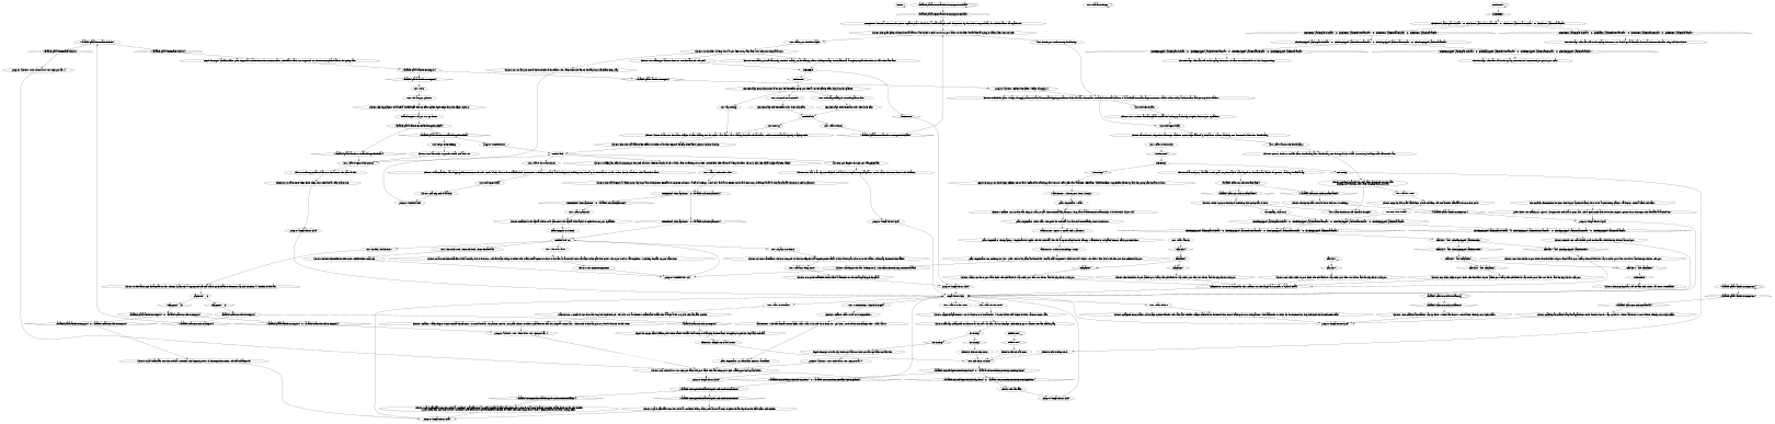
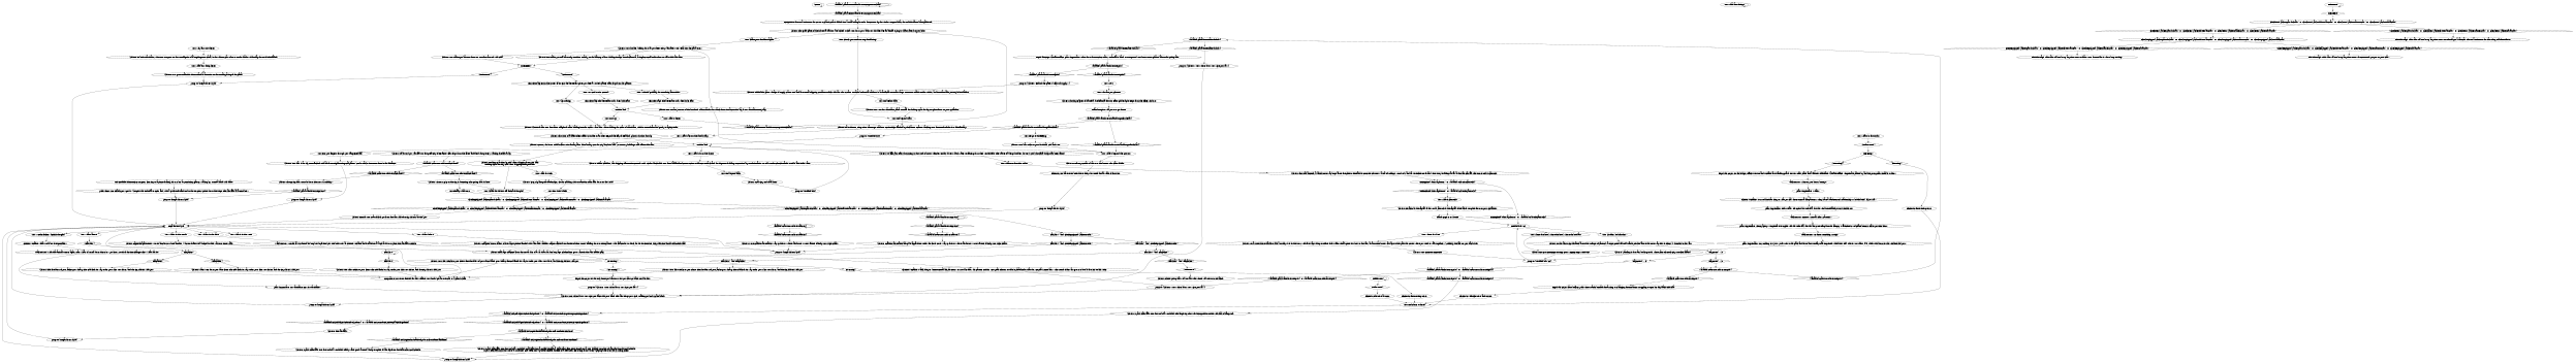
  digraph {
    n1 [label=START]
    n2 [label="Shivers: All around you, rain falls on the great city of Revachol. Rain drips from the eaves and floods the gutters, washing the filth away."]
    n3 [label="Variable[\"coast.snow_shivers_activated\"]"]
    n4 [label="Shivers: Sheets of rain over the water. A flight of stairs leading into the ocean. Wave after wave washing the coast of Martinaise, with its motorboats and gently swaying reeds."]
    n5 [label="Shivers: The ruins of a half-sunken seafort crumble on an inlet. Beyond the Bay of Revachol, ghosts rise into the sky."]
    n6 [label="Untitled hub"]
    n7 [label="Shivers: The rain falls."]
    n8 [label="Jump to: [mega shivers hjub]"]
    n9 [label="mega shivers hjub"]
    n10 [label="Shivers: A yard. Rain falls onto the roof of a woodshed. The lingering odour of decomposition mixes with that of damp soil."]
    n11 [label="Jump to: [mega shivers hjub]"]
    n12 [label="Mack Torson: \"Wonder if Vic's found his long lost boyfriend yet.\" He looks over at Chester McLaine and breaks into a laugh at his own joke. The rain falls outside."]
    n13 [label="Chester McLaine: \"Mack, they're *hetero-sexual life partners*. It's not like that,\" his partner smirks. \"But yeah. There's trouble in paradise for that duo, Tequila Sunset has...\" The sound of the rain grows so loud it drowns out his voice."]
    n14 [label="Jump to: [Shivers: \"Your vision blurs. You wipe your fa...\"]"]
    n15 [label="Variable[\"plaza.sense_rainshivers_composure_cloak\"]"]
    n16 [label="Variable[\"plaza.sense_rainshivers_composure_cloak\"]" shape=diamond]
    n17 [label="Composure: There's a Frittte on the corner. A plastic coat is folded into a small triangle under the counter by the window. Beyond that, the strikebreakers have gathered."]
    n18 [label="Shivers: The great gates of the industrial harbour are locked. A chill runs down your back. You shudder like an animal trying to shake water from its hide."]
    n19 [label="!(Variable[\"plaza.sense_rainshivers_composure_cloak\"])" shape=diamond]
    n20 [label="You: Clench your teeth to stop shuddering."]
    n21 [label="You: Shake your shoulders again."]
    n22 [label="Jump to: [Shivers: \"Behind the gates -- heaps of supply...\"]"]
    n23 [label="Shivers: Behind the gates -- heaps of supply crates. Red and blue metal shipping containers slick with rain. The Greater Revachol Industrial Harbour is an artificial mountain range. Immense wealth resides within, and immeasurable poverty in its shadow."]
    n24 [label="You: And before that?"]
    n25 [label="You: And beyond that?"]
    n26 [label="Esprit de Corps: On the bridge, Officers Torson and McLaine are standing guard. Torson wears jeans and a fishnet wifebeater. Satellite-Officer Vicquemare passes by, and the young man remarks to him..."]
    n27 [label="Mack Torson: \"Where's your homo, homey?\""]
    n28 [label="Jean Vicquemare: \"What?\""]
    n29 [label="Rhetoric: Midnight news and reruns."]
    n30 [label="You: And closer to here?"]
    n31 [label="Variable[\"TASK.fridge_victims_body_done\"]  or  Variable[\"TASK.send_corpse_to_processing_done\"]"]
    n32 [label="Variable[\"plaza.rainshivers_esprit_2\"]"]
    n33 [label="Variable[\"plaza.rainshivers_esprit_2\"]" shape=diamond]
    n34 [label="!(Variable[\"coast.snow_shivers_above\"])" shape=diamond]
    n35 [label="Shivers: Coalition aerostatics hang like apparitions under the cloud cover. Way up there -- where rain forms -- rotors flutter silently. Your sight clears."]
    n36 [label="!(Variable[\"plaza.rainshivers_esprit_2\"])" shape=diamond]
    n37 [label="Jump to: [mega shivers hjub]"]
    n38 [label="You: What am I doing?"]
    n39 [label="Shivers: Looking up at the sky, cold water dripping from your hair.\nLooking up at the sky, cold water dripping from your hat."]
    n40 [label="You: What do I see?"]
    n41 [label="You: Shake the shivers off. [Discard thought.]"]
    n42 [label="Shivers: Grey sky like great battleships, clouds colliding with one another. Rain falls down on the world."]
    n43 [label="You: What is beyond the Couron?"]
    n44 [label="Shivers: A silvery curtain of rain over the houses. The class divide."]
    n45 [label="Rhetoric: You have never been there. They don't need the law east of the river."]
    n46 [label="Jump to: [Untitled hub]"]
    n47 [label="Shivers: A traffic jam. Rain thrumming on the roofs of motor vehicles. Inside, drivers watch water streaming down their windshields. The statue of a king shudders, he too is cold. The canal bridge has been raised."]
    n48 [label="You: Run your fingers through your dampened hair."]
    n49 [label="You: What is down the shore?"]
    n50 [label="You: Will I?"]
    n51 [label="You: Who are you, ghosts?"]
    n52 [label="Shivers: The skyscrapers of La Delta, the financial district. Faint golden light seeps from the office windows."]
    n53 [label="Esprit de Corps: It's the only home you have now. But you can't go back. Not like this."]
    n54 [label="Jump to: [Shivers: \"Your vision blurs. You wipe your fa...\"]"]
    n55 [label="Shivers: Your vision blurs. You wipe your face with your hand. The rain stings your eyes, making you look up and blink."]
    n56 [label="IsAfternoon()"]
    n57 [label="IsAfternoon()" shape=diamond]
    n58 [label="Rhetoric: The news at noon."]
    n59 [label="!(IsAfternoon())" shape=diamond]
    n60 [label="IsEvening()"]
    n61 [label="IsEvening()" shape=diamond]
    n62 [label="!(IsEvening())" shape=diamond]
    n63 [label="You: What's on the other side?"]
    n64 [label="Shivers: The road ascends; a raised motorway loops above the ghetto. Beneath its concrete columns -- a sea of rooftops, woodwork, and tar stretches northward. Four-story buildings as far as the rain can fall. The snows melt in Jamrock."]
    n65 [label="Inland Empire: Will you ever go there?"]
    n66 [label="Shivers: No. You are just one of the hundreds of thousands who watch them rise across the bay from Martinaise every day."]
    n67 [label="Shivers: Two green snakeskin shoes stand at attention on the mosaic paving of the plaza."]
    n68 [label="Jump to: [mega shivers hjub]"]
    n69 [label="Shivers: Standing in the rain, looking north, where Jamrock Rock City stretches inland."]
    n70 [label="Jump to: [Untitled hub (02)]"]
    n71 [label="Untitled hub (02)"]
    n72 [label="Chester McLaine: \"That would be *irresponsible*.\""]
    n73 [label="Mack Torson: \"With that animal? Never again, man. What, is he still down there, in... you know, south of the interchange? The... what was it?\""]
    n74 [label="Jean Vicquemare: \"In Martinaise. He's in Martinaise.\""]
    n75 [label="IsKimHere()"]
    n76 [label="IsKimHere()" shape=diamond]
    n77 [label="CheckItem(\"jacket_patrol_cloak\")  or  CheckItem(\"jacket_fritte_raincoat\")  or  CheckItem(\"jacket_nansencoat\")  or  CheckItem(\"jacket_navalcoat\")"]
    n78 [label="CheckItem(\"jacket_patrol_cloak\")  or  CheckItem(\"jacket_fritte_raincoat\")  or  CheckItem(\"jacket_nansencoat\")  or  CheckItem(\"jacket_navalcoat\")" shape=diamond]
    n79 [label="!(CheckItem(\"jacket_patrol_cloak\")  or  CheckItem(\"jacket_fritte_raincoat\")  or  CheckItem(\"jacket_nansencoat\")  or  CheckItem(\"jacket_navalcoat\"))" shape=diamond]
    n80 [label="!(IsKimHere())" shape=diamond]
    n81 [label="Shivers: These spring thaw will not last. The winter will return to Revachol."]
    n82 [label="HasShirt()"]
    n83 [label="HasShirt()" shape=diamond]
    n84 [label="Shivers: Your shirt sticks to your chest. The cold finds its way under your skin. You shiver, and the city shivers with you."]
    n85 [label="Composure: You're not dressed for this weather. You should get an overcoat, or a patrol cloak."]
    n86 [label="!(HasShirt())" shape=diamond]
    n87 [label="HasJacket()"]
    n88 [label="HasJacket()" shape=diamond]
    n89 [label="!(HasJacket())" shape=diamond]
    n90 [label="Variable[\"coast.snow_shivers_above\"]"]
    n91 [label="Variable[\"coast.snow_shivers_above\"]" shape=diamond]
    n92 [label="Shivers: More coalition aerostatics. Way up there -- where rain forms -- rotors flutter silently. Your sight clears."]
    n93 [label="Jump to: [mega shivers hjub]"]
    n94 [label="Nix Gottlieb: The Precinct surgeon, chewing on a piece of candy, throws her a questioning glance, walking by: \"Need a hand with that?\""]
    n95 [label="Judit Minot: \"No. Thank you. I got it.\" She gets the umbrella to open, and, with a quick smile and nod to the surgeon, sprints down the steps. The rain falls all around her..."]
    n96 [label="You: How does it feel?"]
    n97 [label="CheckEquipped(\"jacket_patrol_cloak\")  or  CheckEquipped(\"jacket_fritte_raincoat\")  or  CheckEquipped(\"jacket_nansencoat\")  or  CheckEquipped(\"jacket_navalcoat\")"]
    n98 [label="CheckEquipped(\"jacket_patrol_cloak\")  or  CheckEquipped(\"jacket_fritte_raincoat\")  or  CheckEquipped(\"jacket_nansencoat\")  or  CheckEquipped(\"jacket_navalcoat\")" shape=diamond]
    n99 [label="!(CheckEquipped(\"jacket_patrol_cloak\")  or  CheckEquipped(\"jacket_fritte_raincoat\")  or  CheckEquipped(\"jacket_nansencoat\")  or  CheckEquipped(\"jacket_navalcoat\"))" shape=diamond]
    n100 [label="Shivers: You shudder, looking down at your feet. Dirty rainwater runs veins into the plaza snow."]
    n101 [label="Jump to: [mega shivers hjub]"]
    n102 [label="Jump to: [Untitled hub]"]
    n103 [label="Jump to: [mega shivers hjub]"]
    n104 [label="You: What is in the west?"]
    n105 [label="You: What's below?"]
    n106 [label="You: What's in the north?"]
    n107 [label="You: What's above?"]
    n108 [label="You: \"Motherfucker.\" [Finish thought.]"]
    n109 [label="You: What's in the east?"]
    n110 [label="Shivers: A yard. Rain falls onto the roof of a woodshed. Coal leaks into a puddle beneath a dead man's feet. He swings from a tree, bloated. Droplets of rain slip from his cold cheeks.\nA yard. Rain falls onto the roof of a woodshed. Coal leaks into a puddle beneath the feet of a dead man. He swings from a tree, a gaping hole in his bare, rotting chest. "]
    n111 [label="Variable[\"plaza.rainshivers_esprit\"]  or  Variable[\"coast.snowshivers_esprit\"]"]
    n112 [label="Variable[\"plaza.rainshivers_esprit\"]  or  Variable[\"coast.snowshivers_esprit\"]" shape=diamond]
    n113 [label="!(Variable[\"plaza.rainshivers_esprit\"]  or  Variable[\"coast.snowshivers_esprit\"])" shape=diamond]
    n114 [label="Shivers: Your hair sticks to your forehead, cold and wet."]
    n115 [label="Variable[\"TASK.fridge_victims_body_done\"]  or  Variable[\"TASK.send_corpse_to_processing_done\"]" shape=diamond]
    n116 [label="!(Variable[\"TASK.fridge_victims_body_done\"]  or  Variable[\"TASK.send_corpse_to_processing_done\"])" shape=diamond]
    n117 [label="You: \"It's cool. I'm in control.\""]
    n118 [label="Kim Kitsuragi: The lieutenant nods, then looks east."]
    n119 [label="Untitled hub"]
    n120 [label="You: Look up."]
    n121 [label="Shivers: To be in Martinaise, where no one goes. At the run-off point of a long-forgotten canal, in the whitest part of town. In the shadow of the day the Revolution failed."]
    n122 [label="You: What am I doing here?"]
    n123 [label="Shivers: In the rain-swept distance above the rooftops of Jamrock, a re-purposed silk mill stands perched above the motorway exit. Precinct 41 hunches in the rain."]
    n124 [label="DayCount() < 3"]
    n125 [label="DayCount() < 3" shape=diamond]
    n126 [label="!(DayCount() < 3)" shape=diamond]
    n127 [label="Jean Vicquemare: \"No, nothing. It's just... Judit went to his place and found the Monday mail unopened. I think he's still *there*. You didn't, like, drink with him over the weekend did you?\""]
    n128 [label="Shivers: Your shirt sticks to your chest. The shoulders of your disco blazer grow heavy. The cold finds its way in under your skin. You shiver, and the city shivers with you."]
    n129 [label="You: What's in the south?"]
    n130 [label="You: Say nothing."]
    n131 [label="Shivers: Hallways collapsed from the mortar hits of a war that was lost long ago. Clotheslines go to waste in the rain. Radios play."]
    n132 [label="IsMorning()"]
    n133 [label="IsMorning()" shape=diamond]
    n134 [label="!(IsMorning())" shape=diamond]
    n135 [label="Esprit de Corps: Patrol Officer Judit Minot stands beneath the awning overhanging the entrance, struggling to open her big black umbrella."]
    n136 [label="Shivers: You realize you have no shoes on. Your feet are red with cold."]
    n137 [label="Shivers: You realize you still have only one shoe. Nearby, on the balcony of the Whirling-in-Rags hostel-cafeteria, a single crocodile-skin shoe now fills with rainwater."]
    n138 [label="IsKimHere()"]
    n139 [label="Shivers: Urban coastline, rain dripping off eternite-covered roofs. Cinder blocks left over from half-finished construction. A defunct research and development building once seized by revolutionaries. An old wooden church stands on stilts above the water."]
    n140 [label="You: And beyond that?"]
    n141 [label="Shivers: Coal City, end of all lines."]
    n142 [label="Variable[\"plaza.rainshivers_inland_longs_for_delta\"]"]
    n143 [label="IsKimHere()" shape=diamond]
    n144 [label="!(IsKimHere())" shape=diamond]
    n145 [label="Kim Kitsuragi: From the corner of his eye, the lieutenant gives your feet a worried glance. Rain drips from his glasses."]
    n146 [label="You: \"I should probably do something about this.\""]
    n147 [label="Kim Kitsuragi: The lieutenant nods, then looks east."]
    n148 [label="You: Shudder, look further..."]
    n149 [label="Rhetoric: The evening news."]
    n150 [label="Jump to: [Shivers: \"Your vision blurs. You wipe your fa...\"]"]
    n151 [label="Jump to: [mega shivers hjub]"]
    n152 [label="Shivers: Humid. Your coat shields you from the rain while the city shivers around you."]
    n153 [label="You: What is there?"]
    n154 [label="You: Where do I live?"]
    n155 [label="Shivers: On a street there that flows like a muddy river in the snow, with fire traps rising on either side. A film rental opens its doors to the rain, an armoured motor carriage rushes past the corner where you used to walk together... Suddenly, the hair on your back rises."]
    n156 [label="Shivers: YOU CANNOT RETURN."]
    n157 [label="Rhetoric: The morning news."]
    n158 [label="HasShirt()  and  CheckEquipped(\"jacket_suede\")"]
    n159 [label="HasShirt()  and  CheckEquipped(\"jacket_suede\")" shape=diamond]
    n160 [label="!(HasShirt()  and  CheckEquipped(\"jacket_suede\"))" shape=diamond]
    n161 [label="HasShirt()  and  HasJacket()"]
    n162 [label="HasShirt()  and  HasJacket()" shape=diamond]
    n163 [label="!(HasShirt()  and  HasJacket())" shape=diamond]
    n164 [label="You: Where the hood, where the hood, where the hood at?"]
    n165 [label="You: Why am I not there?"]
    n166 [label="Shivers: HAVE A BROTHER IN THE CUT. WHERE THE WOOD AT?"]
    n167 [label="CheckEquipped(\"jacket_patrol_cloak\")  or  CheckEquipped(\"jacket_fritte_raincoat\")  or  CheckEquipped(\"jacket_nansencoat\")  or  CheckEquipped(\"jacket_navalcoat\")"]
    n168 [label="CheckEquipped(\"jacket_patrol_cloak\")  or  CheckEquipped(\"jacket_fritte_raincoat\")  or  CheckEquipped(\"jacket_nansencoat\")  or  CheckEquipped(\"jacket_navalcoat\")" shape=diamond]
    n169 [label="!(CheckEquipped(\"jacket_patrol_cloak\")  or  CheckEquipped(\"jacket_fritte_raincoat\")  or  CheckEquipped(\"jacket_nansencoat\")  or  CheckEquipped(\"jacket_navalcoat\"))" shape=diamond]
    n170 [label="Kim Kitsuragi: \"This rain will not let up any time soon. At least we're dressed for it -- let's keep moving.\""]
    n171 [label="Kim Kitsuragi: \"This rain will not let up any time soon. I'd recommend you put on your coat.\""]
    n172 [label="Shivers: You -- on the Martinaise plaza. A small dot looking up at the sky. Droplets form on your eyelashes."]
    n173 [label="Shivers: Capeside apartments -- tower blocks crowd one another, 4.46 mm bullets still lodged in their war-torn stone walls."]
    n174 [label="Jean Vicquemare: \"Huh? Yeah.\" He opens his umbrella, but the wind immediately turns it inside out."]
    n175 [label="Mack Torson: \"Hetero -- sexual. Life -- partners.\""]
    n176 [label="Jean Vicquemare: \"Funny apery.\" Vicquemare struggles with his umbrella, the ribs are protruding from its canopy. \"Male-centric workplace humour. Have you seen him?\""]
    n177 [label="Mack Torson: \"Is there something wrong?\""]
    n178 [label="Variable[\"plaza.kineema_57th_hub\"]"]
    n179 [label="Variable[\"plaza.kineema_57th_hub\"]" shape=diamond]
    n180 [label="!(Variable[\"plaza.kineema_57th_hub\"])" shape=diamond]
    n181 [label="Esprit de Corps: Satellite-Officer Jean Vicquemare rushes down the Precinct stairs, umbrella in hand. It's unopened. He doesn't seem pleased about the spring rain."]
    n182 [label="Variable[\"plaza.rainshivers_esprit\"]"]
    n183 [label="Shivers: Your shirt sticks to your chest. The shoulders of your jacket grow heavy. The cold finds its way under your skin. You shiver, and the city shivers with you."]
    n184 [label="Shivers: A yard. Rain falls onto the roof of a woodshed. Filthy water pools around a body. Droplets of rain slip from the dead man's cold cheeks."]
    n185 [label="Shivers: Collapsed storm drains. Old sewage systems flooded with rainwater. Hidden weapon caches from the Revolution. Doors leading down to Le Royaume -- the catacombs to which, for three centuries, they delivered the blue-blooded dead."]
    n186 [label="Shivers: Your hair is an oily mess flecked with ash from neighbouring coal plants. Smoke stacks rise somewhere in the distance."]
    n187 [label="You: Let go of the feeling."]
    n188 [label="Variable[\"plaza.rainshivers_esprit\"]" shape=diamond]
    n189 [label="!(Variable[\"plaza.rainshivers_esprit\"])" shape=diamond]
    n190 [label="Chester McLaine: \"It's not like that. They're what you call *hetero-sexual life partners*. They have a battle-tested relationship. A 'bröderbund', if you will.\""]
    n191 [label="Shivers: The shoulders of your jacket grow heavy. The cold finds its way under your skin. You shiver, and the city shivers with you."]
    n192 [label="Shivers: Water runs down your bare chest. The cold finds its way under your skin. You shiver, and the city shivers with you."]
    n193 [label="Shivers: Winter's grip on the city is loosening. The spring thaw is here."]
    n194 [label="You: Finally. What now?"]
    n195 [label="Kim Kitsuragi: \"This rain will not let up any time soon. You should get a raincoat. There's a Frittte to the east. They sell them there.\""]
    n196 [label="Variable[\"coast.snowshivers_esprit\"]"]
    n197 [label="Variable[\"coast.snowshivers_esprit\"]" shape=diamond]
    n198 [label="!(Variable[\"coast.snowshivers_esprit\"])" shape=diamond]
    n199 [label="Variable[\"plaza.rainshivers_inland_longs_for_delta\"]" shape=diamond]
    n200 [label="!(Variable[\"plaza.rainshivers_inland_longs_for_delta\"])" shape=diamond]
    n201 [label="Shivers: Revachol is the capital of the world. Jamrock is the capital of Revachol. Droplets form on your eyelashes."]
    n202 [label="Inland Empire: It's home."]
    n203 [label="Shivers: La Drisienne, King Dris's Passenger Harbour. Cruise ships flanked by dock arms. Cranes watching over the mouth of the river distributary."]
    n204 [label="Variable[\"TASK.get_the_dead_body_down_from_the_tree_done\"]"]
    n205 [label="Variable[\"TASK.get_the_dead_body_down_from_the_tree_done\"]" shape=diamond]
    n206 [label="!(Variable[\"TASK.get_the_dead_body_down_from_the_tree_done\"])" shape=diamond]
    n207 [label="Variable[\"coast.snow_shivers_activated\"]" shape=diamond]
    n208 [label="!(Variable[\"coast.snow_shivers_activated\"])" shape=diamond]
    n209 [label="Shivers: Couron, the lower middle class. Distributary after distributary cuts the city blocks in half. Seven-story buildings trail off into the rain."]
    n210 [label="IsTHCFixed(\"the_way_home\")  or  Variable[\"tc.live_in_jamrock\"]"]
    n211 [label="IsTHCFixed(\"the_way_home\")  or  Variable[\"tc.live_in_jamrock\"]" shape=diamond]
    n212 [label="!(IsTHCFixed(\"the_way_home\")  or  Variable[\"tc.live_in_jamrock\"])" shape=diamond]
    n213 [label="You: What is Jamrock?"]
    n214 [label="You: What is across the distributary?"]
    n215 [label="Shivers: The spring thaw must be here. The snow is melting..."]
    n1 -> n1
    n2 -> n3
    n3 -> n207
    n3 -> n208
    n4 -> n5
    n5 -> n6
    n6 -> n47
    n6 -> n48
    n6 -> n49
    n7 -> n8
    n8 -> n9
    n9 -> n104
    n9 -> n105
    n9 -> n106
+   n9 -> n107
    n9 -> n108
    n9 -> n109
    n10 -> n11
    n11 -> n9
    n12 -> n13
    n13 -> n14
    n14 -> n55
    n15 -> n15
    n15 -> n16
    n16 -> n17
    n17 -> n18
    n18 -> n20
    n18 -> n21
    n19 -> n18
    n20 -> n23
    n21 -> n100
    n22 -> n23
    n23 -> n24
    n23 -> n25
    n24 -> n172
    n25 -> n203
    n26 -> n27
    n27 -> n28
    n28 -> n190
    n29 -> n30
    n30 -> n31
    n31 -> n115
    n31 -> n116
    n32 -> n32
    n32 -> n33
    n33 -> n34
    n34 -> n35
    n35 -> n93
    n36 -> n37
    n37 -> n9
    n38 -> n38
    n39 -> n40
    n39 -> n41
    n40 -> n42
    n42 -> n96
    n43 -> n44
    n44 -> n45
    n45 -> n101
    n46 -> n6
    n47 -> n63
    n48 -> n186
    n49 -> n139
    n50 -> n51
    n51 -> n52
    n52 -> n65
    n53 -> n54
    n54 -> n55
    n55 -> n151
    n56 -> n56
    n56 -> n57
    n57 -> n58
    n58 -> n30
    n59 -> n60
    n60 -> n61
    n60 -> n62
    n61 -> n149
    n62 -> n26
    n63 -> n64
    n64 -> n210
    n65 -> n142
    n66 -> n43
    n67 -> n68
    n68 -> n9
    n69 -> n70
    n70 -> n71
    n71 -> n148
    n71 -> n154
    n71 -> n164
-   n71 -> n165
    n72 -> n73
    n73 -> n74
    n74 -> n55
    n75 -> n75
    n75 -> n76
    n76 -> n77
    n77 -> n78
    n77 -> n79
    n78 -> n167
    n79 -> n195
    n80 -> n81
    n82 -> n82
    n82 -> n83
    n83 -> n84
    n84 -> n85
    n85 -> n9
    n86 -> n87
    n87 -> n88
    n87 -> n89
    n88 -> n191
    n89 -> n192
    n90 -> n90
    n90 -> n91
    n91 -> n92
    n92 -> n93
    n93 -> n9
    n94 -> n95
    n95 -> n37
    n96 -> n97
    n97 -> n98
    n97 -> n99
    n98 -> n152
    n99 -> n158
    n100 -> n66
    n100 -> n136
    n100 -> n137
    n101 -> n9
    n102 -> n6
    n103 -> n9
    n105 -> n185
    n106 -> n173
    n107 -> n86
    n108 -> n72
    n109 -> n12
    n110 -> n11
    n111 -> n112
    n111 -> n113
    n112 -> n10
    n113 -> n14
    n114 -> n43
    n115 -> n7
    n116 -> n204
    n117 -> n118
    n118 -> n119
    n119 -> n120
    n119 -> n153
    n120 -> n4
    n121 -> n122
    n122 -> n67
    n123 -> n124
    n124 -> n125
    n124 -> n126
    n125 -> n196
    n126 -> n111
    n127 -> n69
    n128 -> n85
    n129 -> n59
    n130 -> n4
    n131 -> n132
    n132 -> n133
    n132 -> n134
    n133 -> n157
    n134 -> n53
    n135 -> n29
    n136 -> n138
    n137 -> n138
    n138 -> n143
    n138 -> n144
    n139 -> n140
    n140 -> n141
    n141 -> n102
    n142 -> n199
    n142 -> n200
    n143 -> n145
    n144 -> n68
    n145 -> n117
    n145 -> n130
    n145 -> n146
    n146 -> n147
    n147 -> n119
    n148 -> n123
    n149 -> n30
    n150 -> n55
    n151 -> n9
    n152 -> n9
    n153 -> n19
    n154 -> n155
    n155 -> n156
    n156 -> n70
    n157 -> n30
    n158 -> n159
    n158 -> n160
    n159 -> n128
    n160 -> n161
    n161 -> n162
    n161 -> n163
    n162 -> n183
    n163 -> n80
    n164 -> n166
    n165 -> n121
    n166 -> n70
    n167 -> n168
    n167 -> n169
    n168 -> n170
    n169 -> n171
    n172 -> n25
    n173 -> n131
    n174 -> n175
    n175 -> n176
    n176 -> n177
    n177 -> n127
    n178 -> n179
    n178 -> n180
    n179 -> n150
    n180 -> n181
    n181 -> n182
    n182 -> n188
    n182 -> n189
    n183 -> n85
    n184 -> n11
    n185 -> n93
    n186 -> n103
    n187 -> n114
    n188 -> n22
    n189 -> n50
    n190 -> n174
    n191 -> n85
    n192 -> n85
    n193 -> n41
    n193 -> n194
    n194 -> n97
    n196 -> n197
    n196 -> n198
    n197 -> n135
    n198 -> n178
    n199 -> n46
    n199 -> n187
    n200 -> n43
    n201 -> n202
    n202 -> n71
    n203 -> n214
    n204 -> n205
    n204 -> n206
    n205 -> n184
    n206 -> n110
    n207 -> n193
    n208 -> n215
    n209 -> n39
    n210 -> n211
    n210 -> n212
    n211 -> n71
    n212 -> n213
    n213 -> n201
    n214 -> n209
    n215 -> n36
  }
